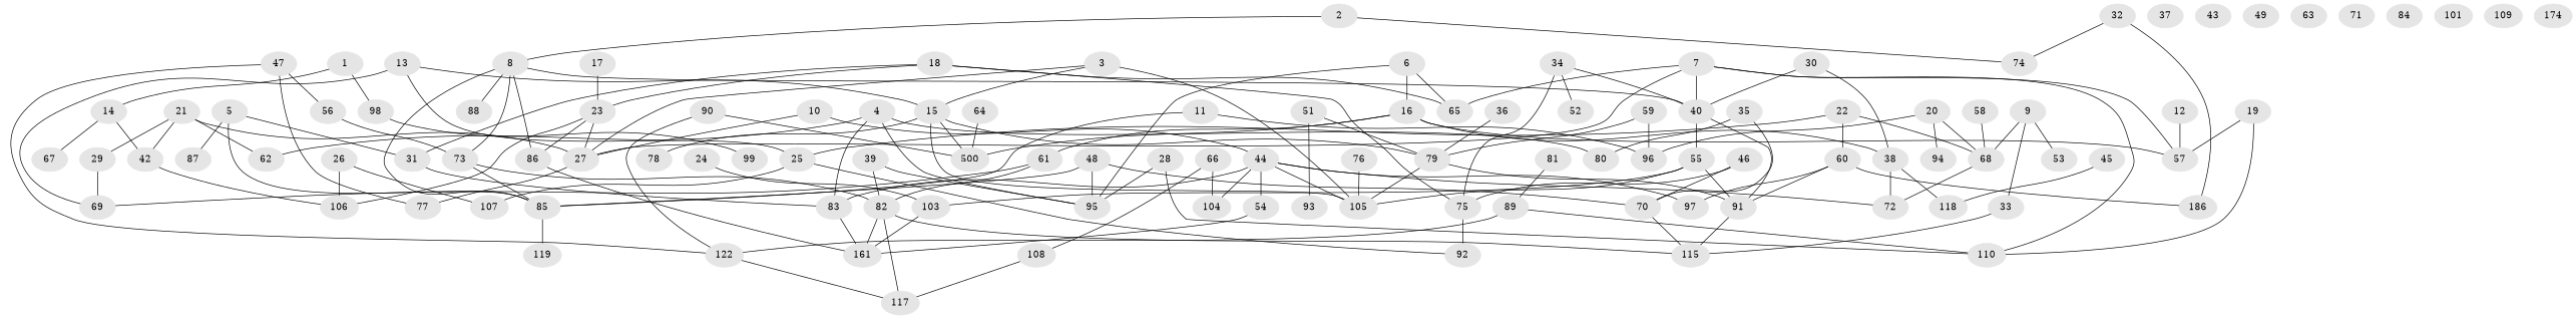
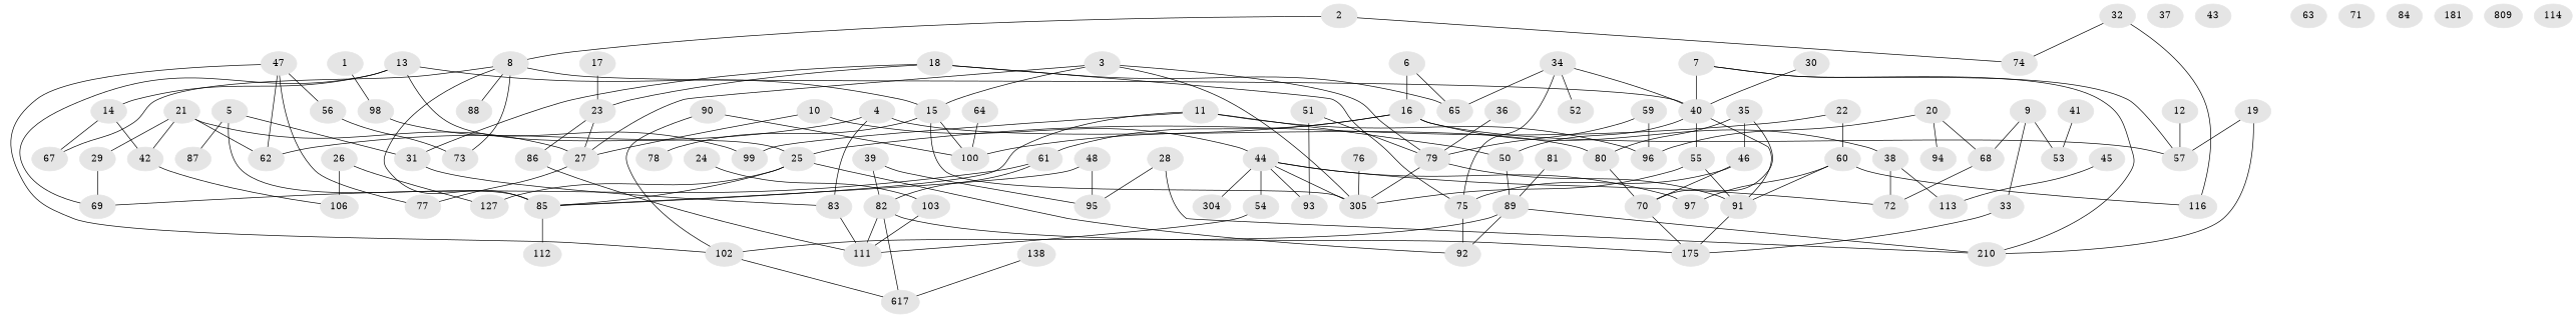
  graph {
    node [color=gray90 style=filled]
    1
    14
    98
    42
    67
    99
    2
    8
    74
    85
    40
    73
    86
    88
    3
    15
    27
    79
-   105
+   105 [label=305]
    78
-   100 [label=500]
+   100
    77
    91
    4
    62
    80
    83
    95
-   111 [label=161]
+   111
    5
    31
    87
-   112 [label=119]
+   112
    6
    16
    65
    57
    38
    61
    7
-   110
+   110 [label=210]
+   50
    55
    82
    9
    33
    53
    68
-   115
+   115 [label=175]
    72
    10
    44
    54
    93
    97
-   104
+   104 [label=304]
    11
    96
    89
    12
    13
    69
    25
    92
-   107
+   107 [label=127]
    106
-   113 [label=118]
+   113
    17
    23
    18
    75
    19
    20
    94
    21
    29
    22
    60
-   116 [label=186]
+   116
    81
    24
    103
    26
    28
    30
    32
    34
    52
    35
    46
    70
    36
    37
    39
-   117
+   117 [label=617]
+   41
    43
    45
    47
    56
-   102 [label=122]
+   102
    48
-   49
    51
-   58
    59
    63
    64
-   66
-   108
+   108 [label=138]
    71
    76
    84
    90
-   101
-   109
-   114 [label=174]
-   1 -- 14
+   101 [label=181]
+   109 [label=809]
+   114
+   13 -- 14
    1 -- 98
    14 -- 42
    14 -- 67
    98 -- 99
    42 -- 106
    2 -- 8
    2 -- 74
    8 -- 85
    8 -- 40
    8 -- 73
-   8 -- 86
+   8 -- 67
    8 -- 88
    85 -- 112
    40 -- 91
+   40 -- 50
    40 -- 55
-   73 -- 82
    86 -- 111
    3 -- 15
    3 -- 27
-   15 -- 79
+   3 -- 79
    3 -- 105
    15 -- 105
    15 -- 78
    15 -- 100
    27 -- 77
    79 -- 105
    79 -- 91
    91 -- 115
    4 -- 62
    4 -- 80
    4 -- 83
-   4 -- 95
    83 -- 111
    5 -- 85
    5 -- 31
    5 -- 87
    31 -- 83
-   6 -- 95
    6 -- 16
    6 -- 65
    16 -- 100
    16 -- 57
    16 -- 38
    16 -- 61
    38 -- 72
    38 -- 113
    61 -- 82
    61 -- 69
    7 -- 40
-   7 -- 27
    7 -- 57
    7 -- 110
+   50 -- 89
    55 -- 105
    55 -- 91
-   55 -- 103
    82 -- 111
    82 -- 115
    82 -- 117
    9 -- 33
    9 -- 53
    9 -- 68
    33 -- 115
    68 -- 72
    10 -- 27
    10 -- 44
    44 -- 105
    44 -- 72
    44 -- 54
-   44 -- 83
+   44 -- 93
    44 -- 97
    44 -- 104
    54 -- 111
+   11 -- 99
    11 -- 85
+   11 -- 50
    11 -- 96
    89 -- 110
+   89 -- 92
    89 -- 102
    12 -- 57
    13 -- 15
    13 -- 69
    13 -- 25
-   73 -- 85
+   25 -- 85
    25 -- 92
    25 -- 107
    17 -- 23
    23 -- 86
    23 -- 27
-   23 -- 106
    18 -- 31
    18 -- 65
    18 -- 23
    18 -- 75
    75 -- 92
    19 -- 57
    19 -- 110
    20 -- 68
    20 -- 96
    20 -- 94
    21 -- 42
    21 -- 27
    21 -- 62
    21 -- 29
    29 -- 69
-   22 -- 68
    22 -- 25
    22 -- 60
    60 -- 91
    60 -- 97
    60 -- 116
    81 -- 89
    24 -- 103
    103 -- 111
    26 -- 107
    26 -- 106
    28 -- 95
    28 -- 110
    30 -- 40
-   30 -- 38
    32 -- 74
    32 -- 116
    34 -- 40
-   7 -- 65
+   34 -- 65
    34 -- 75
    34 -- 52
    35 -- 80
+   35 -- 46
    35 -- 70
    46 -- 75
    46 -- 70
    70 -- 115
    36 -- 79
    39 -- 95
    39 -- 82
+   41 -- 53
    45 -- 113
    47 -- 77
+   47 -- 62
    47 -- 56
    47 -- 102
    56 -- 73
    102 -- 117
    48 -- 85
    48 -- 95
-   48 -- 70
+   80 -- 70
    51 -- 79
    51 -- 93
-   58 -- 68
    59 -- 79
    59 -- 96
    64 -- 100
-   66 -- 104
-   66 -- 108
    108 -- 117
    76 -- 105
    90 -- 100
    90 -- 102
  }
